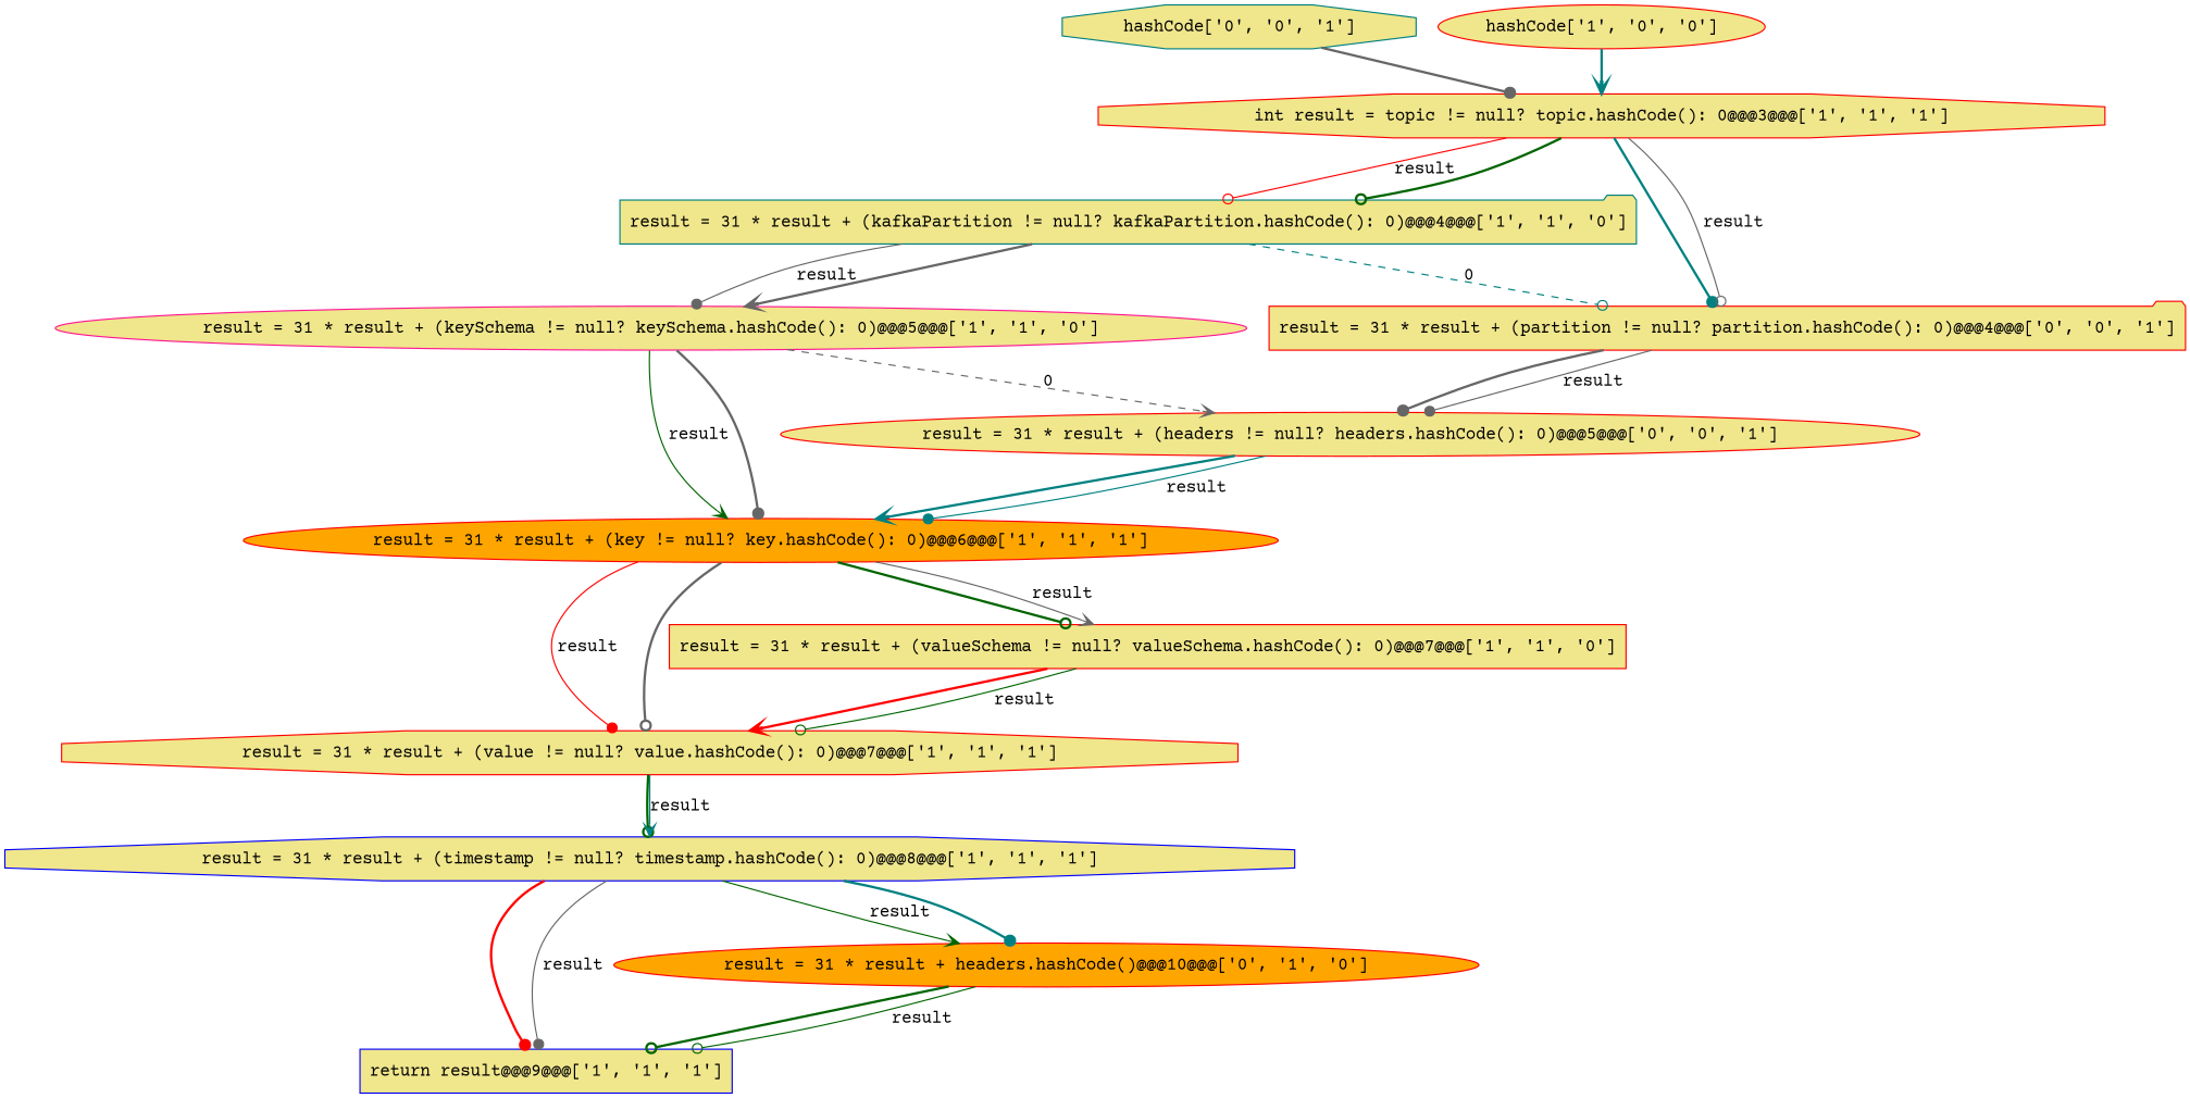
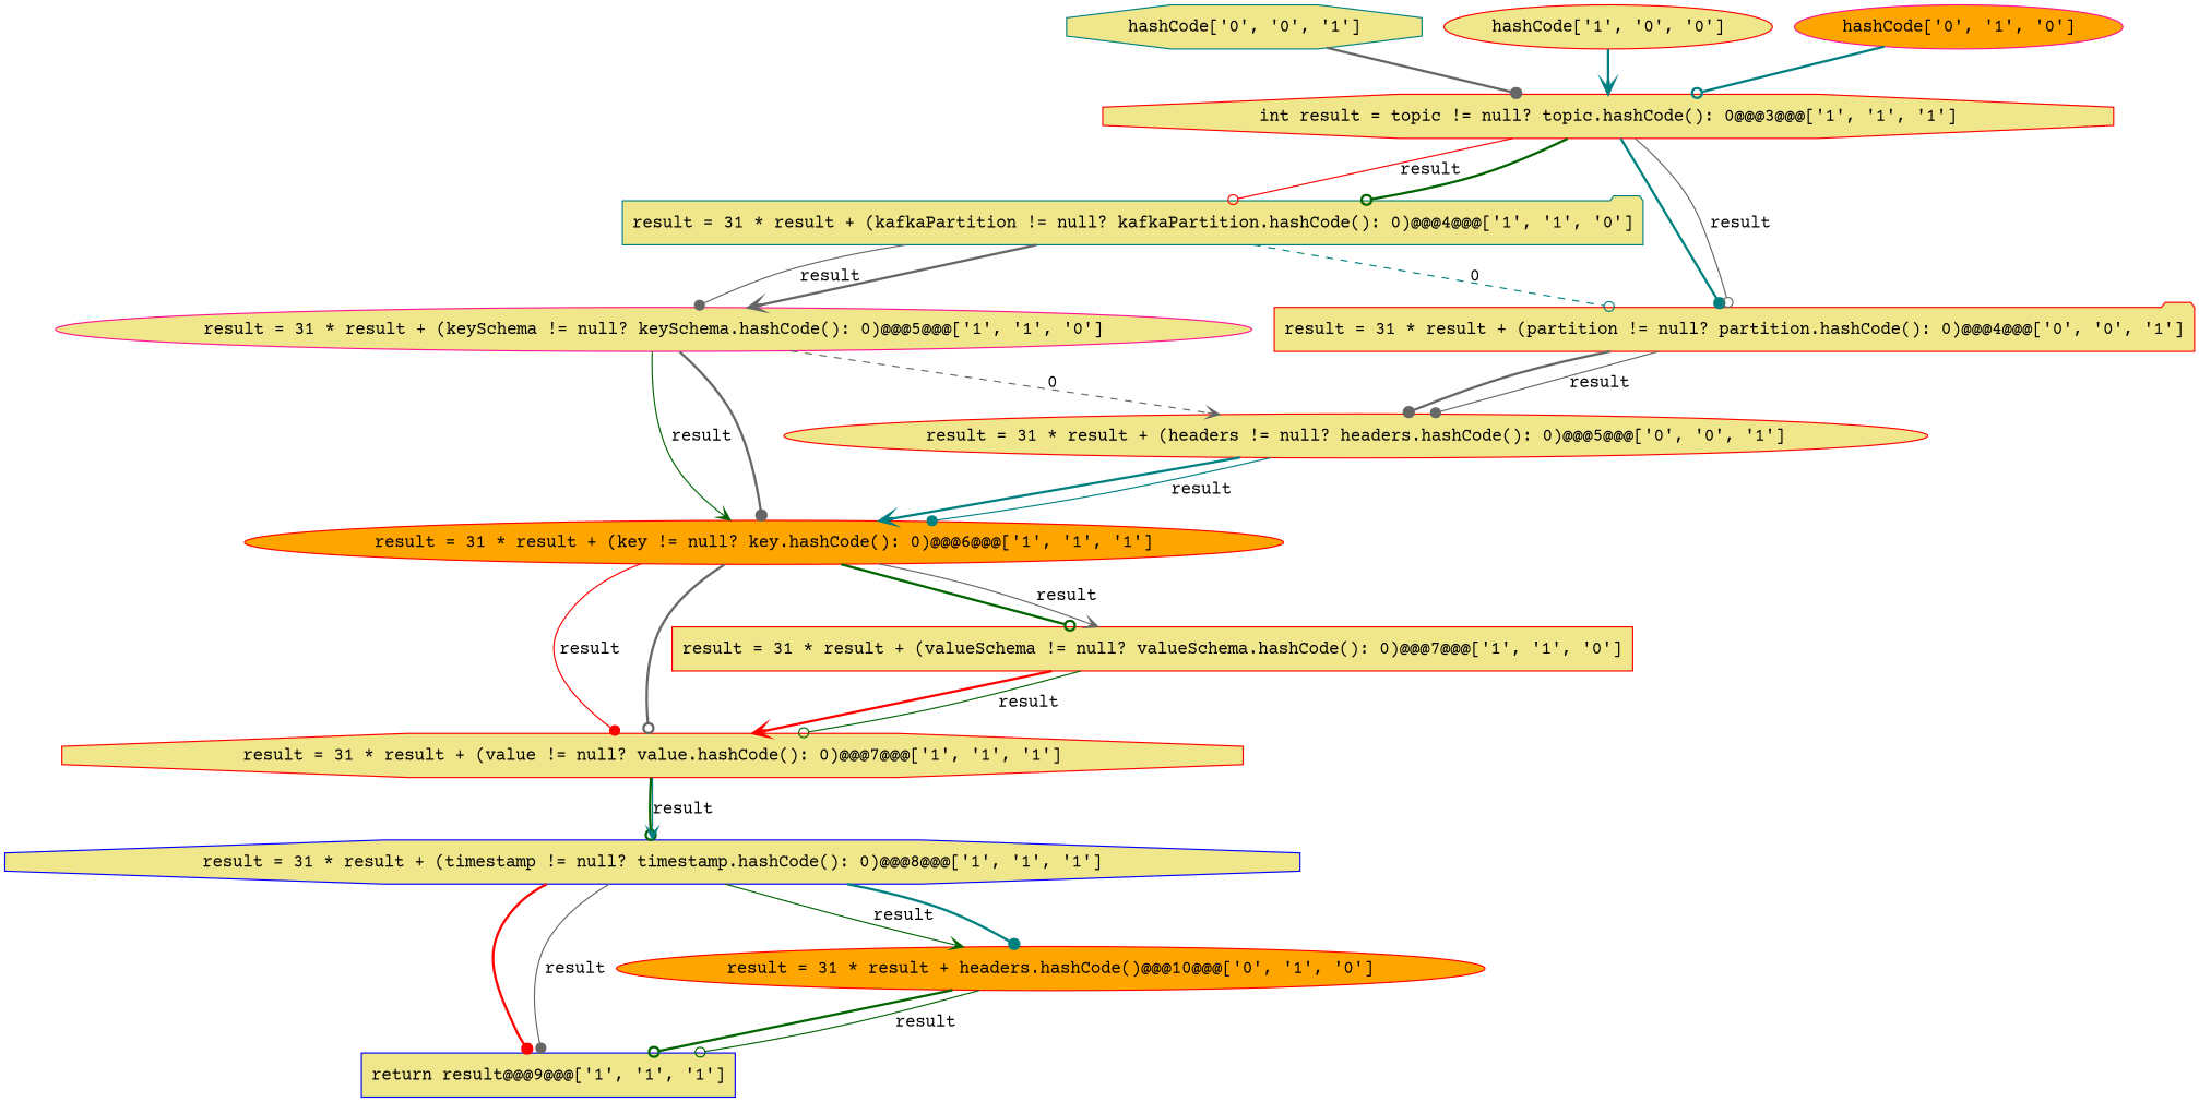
  digraph {
    fontname="Courier Prime"
    node [color=red fillcolor=khaki fontname="Courier Prime" shape=ellipse style=filled]
    edge [arrowhead=dot color=gray40 fontname="Courier Prime" style=bold]
    n1 [color=teal label="hashCode['0', '0', '1']" shape=octagon]
    n2 [label="int result = topic != null? topic.hashCode(): 0@@@3@@@['1', '1', '1']" shape=octagon]
    n3 [color=teal label="result = 31 * result + (kafkaPartition != null? kafkaPartition.hashCode(): 0)@@@4@@@['1', '1', '0']" shape=folder]
    n4 [label="result = 31 * result + (partition != null? partition.hashCode(): 0)@@@4@@@['0', '0', '1']" shape=folder]
    n5 [color=deeppink label="result = 31 * result + (keySchema != null? keySchema.hashCode(): 0)@@@5@@@['1', '1', '0']"]
    n6 [label="result = 31 * result + (headers != null? headers.hashCode(): 0)@@@5@@@['0', '0', '1']"]
    n7 [fillcolor=orange label="result = 31 * result + (key != null? key.hashCode(): 0)@@@6@@@['1', '1', '1']"]
    n8 [label="hashCode['1', '0', '0']"]
    n9 [color=blue label="return result@@@9@@@['1', '1', '1']" shape=box]
    n10 [label="result = 31 * result + (value != null? value.hashCode(): 0)@@@7@@@['1', '1', '1']" shape=octagon]
    n11 [label="result = 31 * result + (valueSchema != null? valueSchema.hashCode(): 0)@@@7@@@['1', '1', '0']" shape=box]
    n12 [color=blue label="result = 31 * result + (timestamp != null? timestamp.hashCode(): 0)@@@8@@@['1', '1', '1']" shape=octagon]
    n13 [fillcolor=orange label="result = 31 * result + headers.hashCode()@@@10@@@['0', '1', '0']"]
+   n14 [color=deeppink fillcolor=orange label="hashCode['0', '1', '0']"]
    n1 -> n2
    n2 -> n3 [arrowhead=odot color=red label=result style=solid]
    n2 -> n3 [arrowhead=odot color=darkgreen]
    n2 -> n4 [color=teal]
    n2 -> n4 [arrowhead=odot label=result style=solid]
    n3 -> n4 [arrowhead=odot color=teal label=0 style=dashed]
    n3 -> n5 [arrowhead=vee]
    n3 -> n5 [label=result style=solid]
    n4 -> n6 [label=result style=solid]
    n4 -> n6
    n5 -> n6 [arrowhead=vee label=0 style=dashed]
    n5 -> n7 [arrowhead=vee color=darkgreen label=result style=solid]
    n5 -> n7
    n6 -> n7 [arrowhead=vee color=teal]
    n6 -> n7 [color=teal label=result style=solid]
    n7 -> n10 [color=red label=result style=solid]
    n7 -> n10 [arrowhead=odot]
    n7 -> n11 [arrowhead=odot color=darkgreen]
    n7 -> n11 [arrowhead=vee label=result style=solid]
    n8 -> n2 [arrowhead=vee color=teal]
    n10 -> n12 [arrowhead=odot color=darkgreen]
    n10 -> n12 [arrowhead=vee color=teal label=result style=solid]
    n11 -> n10 [arrowhead=vee color=red]
    n11 -> n10 [arrowhead=odot color=darkgreen label=result style=solid]
    n12 -> n9 [color=red]
    n12 -> n9 [label=result style=solid]
    n12 -> n13 [arrowhead=vee color=darkgreen label=result style=solid]
    n12 -> n13 [color=teal]
    n13 -> n9 [arrowhead=odot color=darkgreen]
    n13 -> n9 [arrowhead=odot color=darkgreen label=result style=solid]
+   n14 -> n2 [arrowhead=odot color=teal]
  }
